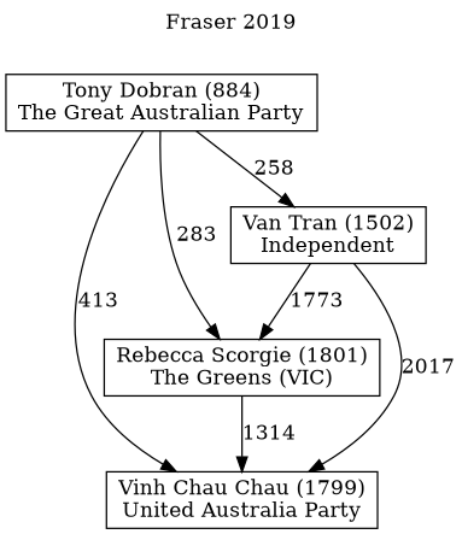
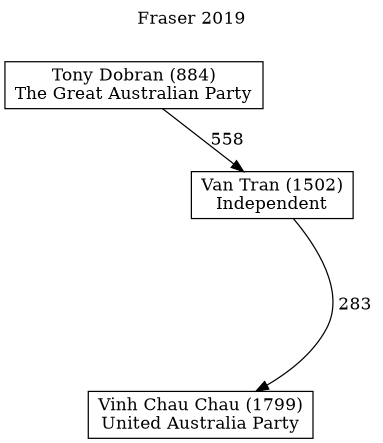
  digraph {
    label="Fraser 2019"
    labelloc=t
    mclimit=10
    node [shape=box]
    n1 [label="Vinh Chau Chau (1799)\nUnited Australia Party"]
-   n2 [label="Rebecca Scorgie (1801)\nThe Greens (VIC)"]
    n3 [label="Van Tran (1502)\nIndependent"]
    n4 [label="Tony Dobran (884)\nThe Great Australian Party"]
-   n2 -> n1 [label=1314]
-   n3 -> n1 [label=2017]
-   n3 -> n2 [label=1773]
-   n4 -> n1 [label=413]
-   n4 -> n2 [label=283]
-   n4 -> n3 [label=258]
+   n3 -> n1 [label=283]
+   n4 -> n3 [label=558]
  }
